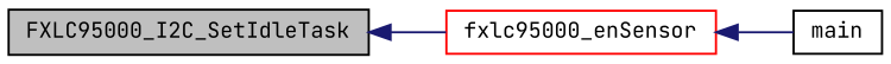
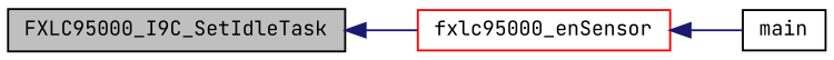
  digraph {
    fontname="JetBrains Mono"
    rankdir=LR
    node [color=black fillcolor=white fontname="JetBrains Mono" fontsize=10 shape=record style=filled]
    edge [color=midnightblue dir=back fontname="JetBrains Mono" fontsize=10 labelfontname=Helvetica labelfontsize=10 style=solid]
-   n1 [fillcolor=grey75 fontcolor=black height=0.2 label=FXLC95000_I2C_SetIdleTask width=0.4]
+   n1 [fillcolor=grey75 fontcolor=black height=0.2 label=FXLC95000_I9C_SetIdleTask width=0.4]
    n2 [color=red height=0.2 label=fxlc95000_enSensor width=0.4]
    n3 [height=0.2 label=main width=0.4]
    n1 -> n2
    n2 -> n3
  }
